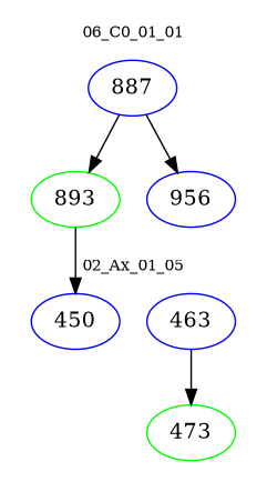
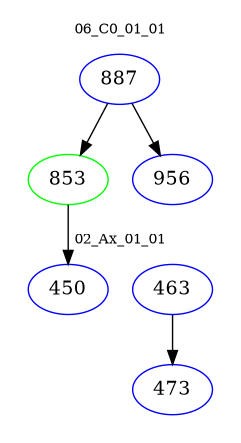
  digraph {
    node [color=blue]
    edge [color=black]
    n1 [label=463]
    n2 [label=450]
-   n3 [color=green label=473]
+   n3 [label=473]
    n4 [label=887]
-   n5 [color=green label=893]
+   n5 [color=green label=853]
    n6 [label=956]
    subgraph cluster_1 {
      color=white
      fontsize=10
-     label="02_Ax_01_05"
+     label="02_Ax_01_01"
      n1
      n2
      n3
    }
    subgraph cluster_2 {
      color=white
      fontsize=10
      label="06_C0_01_01"
      n4
      n5
      n6
    }
    n1 -> n3
    n4 -> n5
    n4 -> n6
    n5 -> n2
  }
